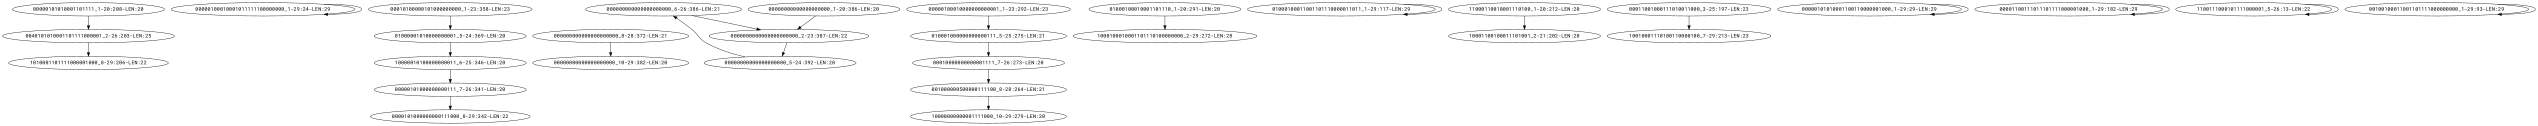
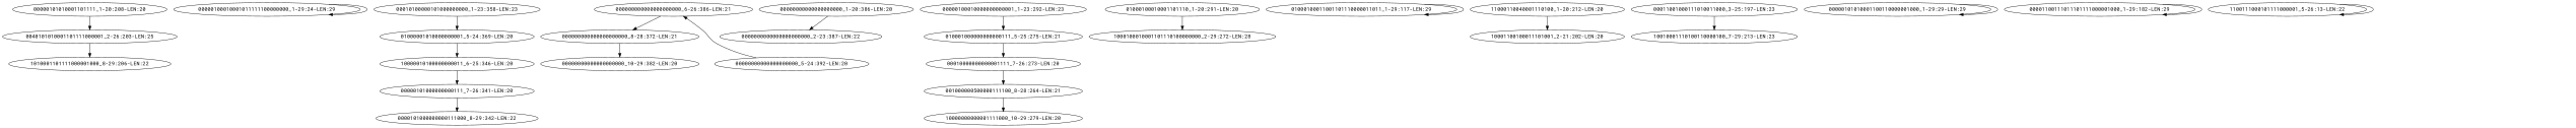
  digraph {
    fontname="Roboto Mono"
    node [fontname="Roboto Mono"]
    edge [fontname="Roboto Mono"]
    n1 [label="0040101010001101111000001_2-26:203-LEN:25"]
    "1010001101111000001000_8-29:206-LEN:22"
    "00000100010001011111100000000_1-29:24-LEN:29"
    "00000101000000000111_7-26:341-LEN:20"
    "0000101000000000111000_8-29:342-LEN:22"
    "000000000000000000000_8-28:372-LEN:21"
    "00000000000000000000_10-29:382-LEN:20"
    "00000000000000000000_5-24:392-LEN:20"
    "000000000000000000000_6-26:386-LEN:21"
    n10 [label="001000000500000111100_8-28:264-LEN:21"]
    "00010000000000001111_7-26:273-LEN:20"
    "10000000000001111000_10-29:279-LEN:20"
    "01000100010001101110_1-20:291-LEN:20"
    "1000100010001101110100000000_2-29:272-LEN:28"
    "00010100000101000000000_1-23:358-LEN:23"
    "01000001010000000001_5-24:369-LEN:20"
    "10000010100000000011_6-25:346-LEN:20"
    "01000100011001101110000011011_1-29:117-LEN:29"
    "010001000000000000111_5-25:275-LEN:21"
-   "11000110010001110100_1-20:212-LEN:20"
+   "11000110010001110100_1-20:212-LEN:20" [label="11000110040001110100_1-20:212-LEN:20"]
    "10001100100011101001_2-21:202-LEN:20"
    "00011001000111010011000_3-25:197-LEN:23"
    "10010001110100110000100_7-29:213-LEN:23"
    "00000101010001100110000001000_1-29:29-LEN:29"
    "00001100111011101111000001000_1-29:182-LEN:29"
    "00000101010001101111_1-20:208-LEN:20"
    "00000100010000000000001_1-23:292-LEN:23"
    "0000000000000000000000_2-23:387-LEN:22"
    "1100111000101111000001_5-26:13-LEN:22"
-   "00100100011001101111000000000_1-29:93-LEN:29"
    "00000000000000000000_1-20:386-LEN:20"
    n1 -> "1010001101111000001000_8-29:206-LEN:22"
    "00000100010001011111100000000_1-29:24-LEN:29" -> "00000100010001011111100000000_1-29:24-LEN:29"
    "00000101000000000111_7-26:341-LEN:20" -> "0000101000000000111000_8-29:342-LEN:22"
    "000000000000000000000_8-28:372-LEN:21" -> "00000000000000000000_10-29:382-LEN:20"
    "00000000000000000000_5-24:392-LEN:20" -> "000000000000000000000_6-26:386-LEN:21"
-   "000000000000000000000_6-26:386-LEN:21" -> "0000000000000000000000_2-23:387-LEN:22"
+   "000000000000000000000_6-26:386-LEN:21" -> "000000000000000000000_8-28:372-LEN:21"
    n10 -> "10000000000001111000_10-29:279-LEN:20"
    "00010000000000001111_7-26:273-LEN:20" -> n10
    "01000100010001101110_1-20:291-LEN:20" -> "1000100010001101110100000000_2-29:272-LEN:28"
    "00010100000101000000000_1-23:358-LEN:23" -> "01000001010000000001_5-24:369-LEN:20"
    "01000001010000000001_5-24:369-LEN:20" -> "10000010100000000011_6-25:346-LEN:20"
    "10000010100000000011_6-25:346-LEN:20" -> "00000101000000000111_7-26:341-LEN:20"
    "01000100011001101110000011011_1-29:117-LEN:29" -> "01000100011001101110000011011_1-29:117-LEN:29"
    "010001000000000000111_5-25:275-LEN:21" -> "00010000000000001111_7-26:273-LEN:20"
    "11000110010001110100_1-20:212-LEN:20" -> "10001100100011101001_2-21:202-LEN:20"
    "00011001000111010011000_3-25:197-LEN:23" -> "10010001110100110000100_7-29:213-LEN:23"
    "00000101010001100110000001000_1-29:29-LEN:29" -> "00000101010001100110000001000_1-29:29-LEN:29"
    "00001100111011101111000001000_1-29:182-LEN:29" -> "00001100111011101111000001000_1-29:182-LEN:29"
    "00000101010001101111_1-20:208-LEN:20" -> n1
    "00000100010000000000001_1-23:292-LEN:23" -> "010001000000000000111_5-25:275-LEN:21"
-   "0000000000000000000000_2-23:387-LEN:22" -> "00000000000000000000_5-24:392-LEN:20"
    "1100111000101111000001_5-26:13-LEN:22" -> "1100111000101111000001_5-26:13-LEN:22"
-   "00100100011001101111000000000_1-29:93-LEN:29" -> "00100100011001101111000000000_1-29:93-LEN:29"
    "00000000000000000000_1-20:386-LEN:20" -> "0000000000000000000000_2-23:387-LEN:22"
  }
